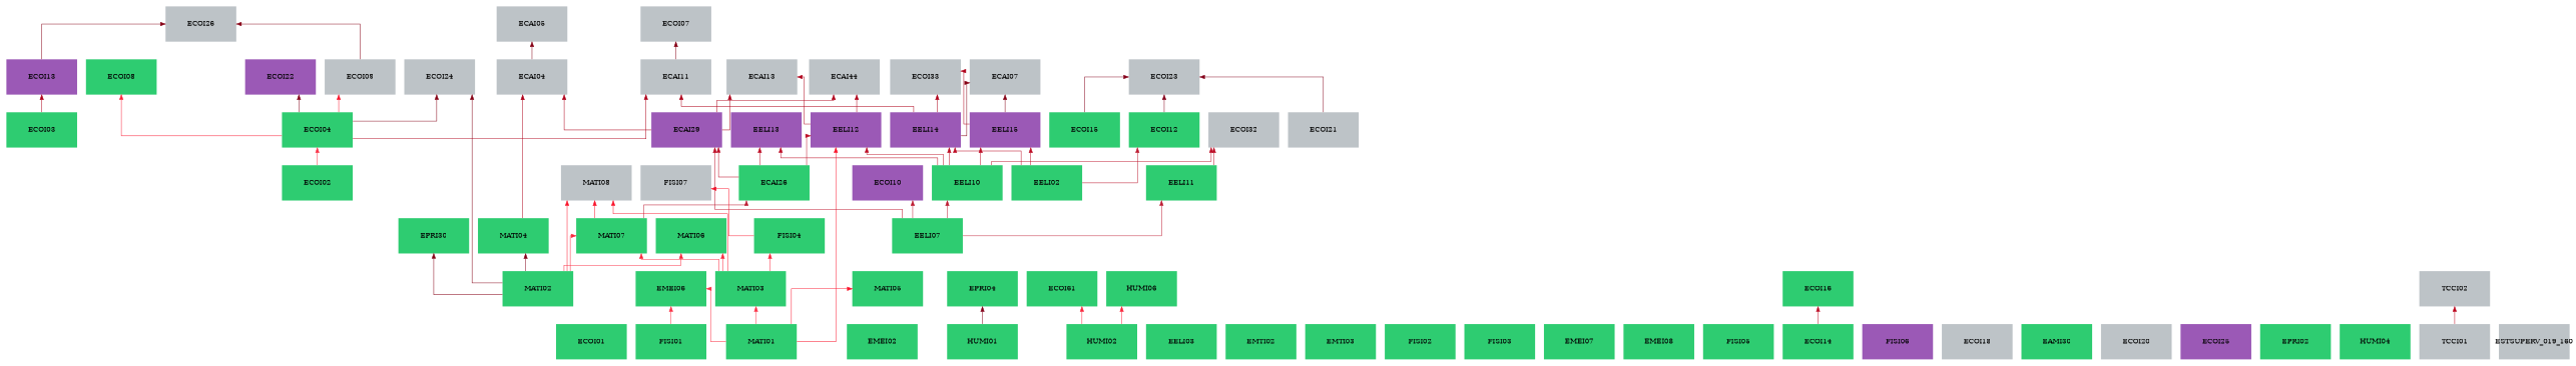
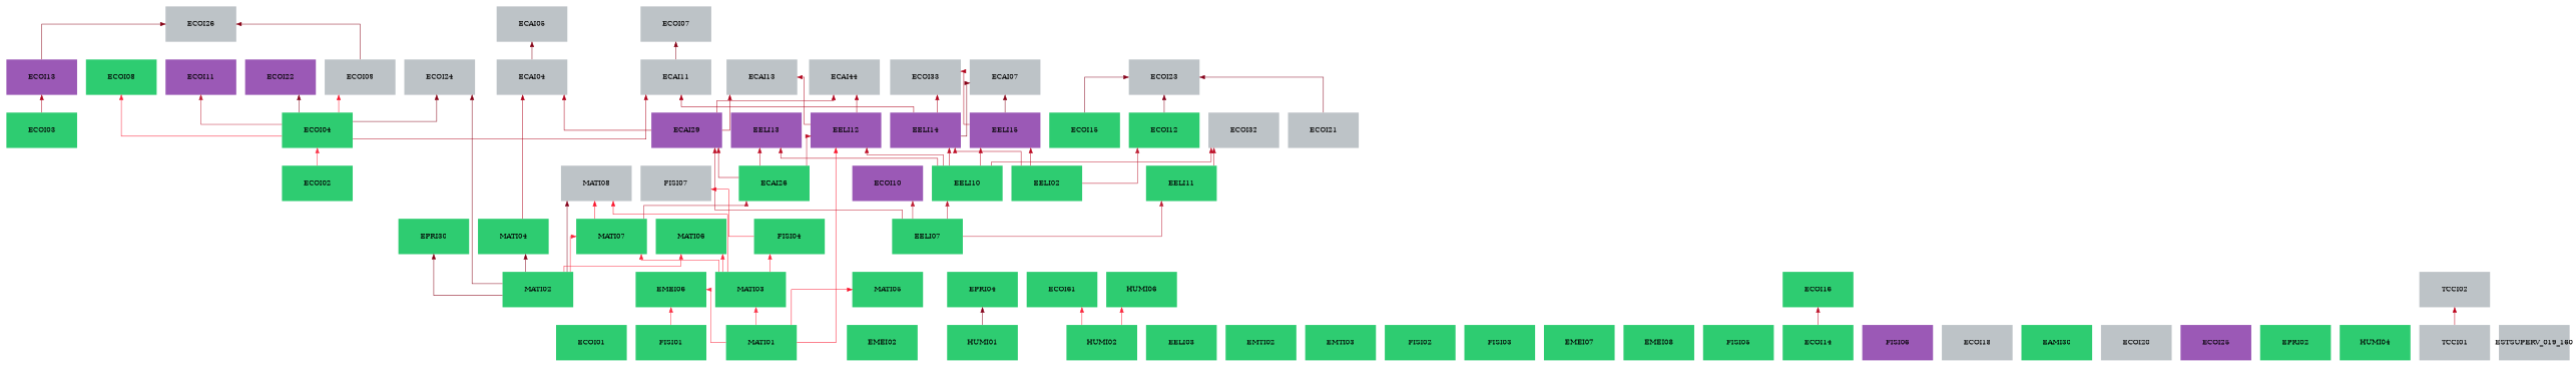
  digraph {
    rankdir=BT
    splines=ortho
    node [color=none fillcolor="#2ECC71" fixedsize=true nodesep=2 ranksep=2 shape=rectangle style=filled]
    edge [color="#BD0D25"]
    n1 [height=1 label=ECOI01 width=2]
    n2 [height=1 label=ECOI02 width=2]
    n3 [height=1 label=ECOI04 width=2]
    n4 [fillcolor="#BDC3C7" height=1 label=ECOI24 width=2]
    n5 [height=1 label=ECOI08 width=2]
    n6 [fillcolor="#BDC3C7" height=1 label=ECOI09 width=2]
+   n7 [fillcolor="#9B59B6" height=1 label=ECOI11 width=2]
    n8 [fillcolor="#BDC3C7" height=1 label=ECAI11 width=2]
    n9 [fillcolor="#9B59B6" height=1 label=ECOI22 width=2]
    n10 [height=1 label=ECOI03 width=2]
    n11 [fillcolor="#9B59B6" height=1 label=ECOI13 width=2]
    n12 [fillcolor="#BDC3C7" height=1 label=ECOI26 width=2]
    n13 [height=1 label=EMEI02 width=2]
    n14 [height=1 label=FISI01 width=2]
    n15 [height=1 label=EMEI06 width=2]
    n16 [height=1 label=HUMI01 width=2]
    n17 [height=1 label=EPRI04 width=2]
    n18 [height=1 label=HUMI02 width=2]
    n19 [height=1 label=ECOI61 width=2]
    n20 [height=1 label=HUMI06 width=2]
    n21 [height=1 label=MATI01 width=2]
    n22 [height=1 label=MATI03 width=2]
    n23 [height=1 label=MATI05 width=2]
    n24 [fillcolor="#9B59B6" height=1 label=EELI12 width=2]
    n25 [fillcolor="#BDC3C7" height=1 label=MATI08 width=2]
    n26 [height=1 label=MATI06 width=2]
    n27 [height=1 label=MATI07 width=2]
    n28 [height=1 label=FISI04 width=2]
    n29 [height=1 label=MATI02 width=2]
    n30 [height=1 label=MATI04 width=2]
    n31 [height=1 label=EPRI30 width=2]
    n32 [height=1 label=ECAI26 width=2]
    n33 [fillcolor="#BDC3C7" height=1 label=ECAI04 width=2]
    n34 [fillcolor="#BDC3C7" height=1 label=ECOI07 width=2]
    n35 [height=1 label=EELI02 width=2]
    n36 [height=1 label=ECOI12 width=2]
    n37 [fillcolor="#9B59B6" height=1 label=EELI14 width=2]
    n38 [fillcolor="#9B59B6" height=1 label=EELI15 width=2]
    n39 [fillcolor="#BDC3C7" height=1 label=ECOI23 width=2]
    n40 [fillcolor="#BDC3C7" height=1 label=ECOI33 width=2]
    n41 [fillcolor="#BDC3C7" height=1 label=ECAI07 width=2]
    n42 [height=1 label=EELI03 width=2]
    n43 [height=1 label=EMTI02 width=2]
    n44 [height=1 label=EMTI03 width=2]
    n45 [height=1 label=FISI02 width=2]
    n46 [height=1 label=FISI03 width=2]
    n47 [fillcolor="#BDC3C7" height=1 label=FISI07 width=2]
    n48 [height=1 label=EMEI07 width=2]
    n49 [height=1 label=EMEI08 width=2]
    n50 [fillcolor="#9B59B6" height=1 label=ECAI29 width=2]
    n51 [fillcolor="#9B59B6" height=1 label=EELI13 width=2]
    n52 [height=1 label=EELI07 width=2]
    n53 [fillcolor="#9B59B6" height=1 label=ECOI10 width=2]
    n54 [height=1 label=EELI10 width=2]
    n55 [height=1 label=EELI11 width=2]
    n56 [fillcolor="#BDC3C7" height=1 label=ECOI32 width=2]
    n57 [fillcolor="#BDC3C7" height=1 label=ECAI13 width=2]
    n58 [fillcolor="#BDC3C7" height=1 label=ECAI44 width=2]
    n59 [height=1 label=FISI05 width=2]
    n60 [fillcolor="#BDC3C7" height=1 label=ECAI05 width=2]
    n61 [height=1 label=ECOI14 width=2]
    n62 [height=1 label=ECOI16 width=2]
    n63 [fillcolor="#9B59B6" height=1 label=FISI06 width=2]
    n64 [height=1 label=ECOI15 width=2]
    n65 [fillcolor="#BDC3C7" height=1 label=ECOI18 width=2]
    n66 [fillcolor="#BDC3C7" height=1 label=ECOI21 width=2]
    n67 [height=1 label=EAMI30 width=2]
    n68 [fillcolor="#BDC3C7" height=1 label=ECOI20 width=2]
    n69 [fillcolor="#9B59B6" height=1 label=ECOI25 width=2]
    n70 [height=1 label=EPRI02 width=2]
    n71 [height=1 label=HUMI04 width=2]
    n72 [fillcolor="#BDC3C7" height=1 label=TCCI01 width=2]
    n73 [fillcolor="#BDC3C7" height=1 label=TCCI02 width=2]
    n74 [fillcolor="#BDC3C7" height=1 label=ESTSUPERV_019_160 width=2]
    n2 -> n3 [color="#FA3246"]
    n3 -> n4 [color="#850014"]
    n3 -> n5 [color="#FA253B"]
    n3 -> n6 [color="#FA142B"]
+   n3 -> n7 [color="#BD1C32"]
    n3 -> n8 [color="#AF0019"]
    n3 -> n9 [color="#840019"]
    n6 -> n12 [color="#850014"]
    n8 -> n34 [color="#850014"]
    n10 -> n11 [color="#AF0019"]
    n11 -> n12 [color="#850014"]
    n14 -> n15 [color="#FA3246"]
    n16 -> n17 [color="#840019"]
    n18 -> n19 [color="#FA253B"]
    n18 -> n20 [color="#FA253B"]
    n21 -> n15 [color="#FA3246"]
    n21 -> n22 [color="#FA3246"]
    n21 -> n23 [color="#FA142B"]
    n21 -> n24 [color="#FA142B"]
    n22 -> n25 [color="#FA142B"]
    n22 -> n26 [color="#FA253B"]
    n22 -> n27 [color="#FA253B"]
    n22 -> n28 [color="#FA253B"]
    n24 -> n57 [color="#AF0019"]
    n24 -> n58 [color="#AF0019"]
    n27 -> n25 [color="#FA142B"]
    n27 -> n32 [color="#BD1C32"]
    n28 -> n47 [color="#FA142B"]
    n29 -> n4 [color="#850014"]
-   n29 -> n25 [color="#FA142B"]
+   n29 -> n25 [color="#840019"]
    n29 -> n26 [color="#FA253B"]
    n29 -> n27 [color="#FA253B"]
    n29 -> n30 [color="#840019"]
    n29 -> n31 [color="#850014"]
    n30 -> n33 [color="#AF0019"]
    n32 -> n24
    n32 -> n50
    n32 -> n51
    n33 -> n60 [color="#850014"]
    n35 -> n36 [color="#BD1C32"]
    n35 -> n37
    n35 -> n38
    n36 -> n39 [color="#840019"]
    n37 -> n8 [color="#AF0019"]
    n37 -> n40 [color="#AF0019"]
    n37 -> n41 [color="#850014"]
    n38 -> n40 [color="#AF0019"]
    n38 -> n41 [color="#850014"]
    n50 -> n33 [color="#AF0019"]
    n50 -> n57 [color="#AF0019"]
    n50 -> n58 [color="#AF0019"]
    n52 -> n50
    n52 -> n53 [color="#BD1C32"]
    n52 -> n54 [color="#BD1C32"]
    n52 -> n55 [color="#BD1C32"]
    n54 -> n24
    n54 -> n37
    n54 -> n38
    n54 -> n51
    n54 -> n56
    n55 -> n56
    n61 -> n62
    n64 -> n39 [color="#840019"]
    n66 -> n39 [color="#840019"]
    n72 -> n73 [color="#BB0019"]
  }
